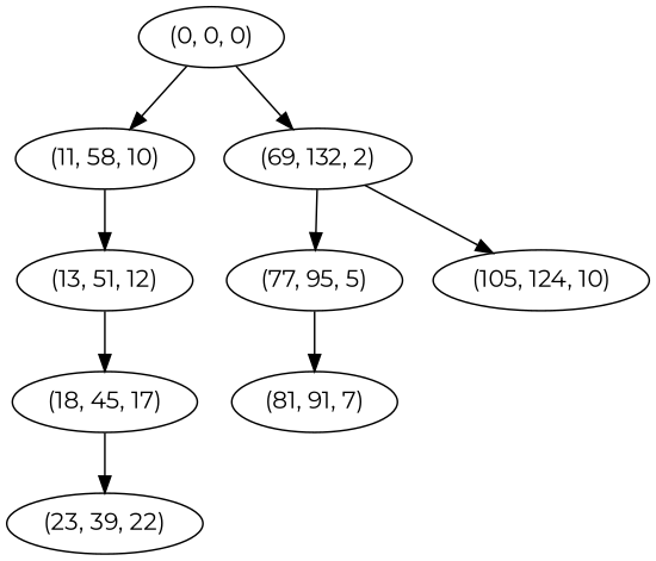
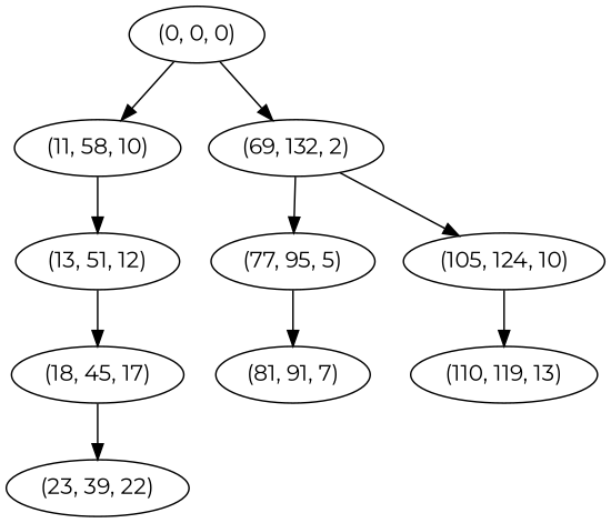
  digraph {
    fontname=Montserrat
    node [fontname=Montserrat]
    edge [fontname=Montserrat]
    "(0, 0, 0)"
    "(11, 58, 10)"
    "(69, 132, 2)"
    "(13, 51, 12)"
    "(77, 95, 5)"
    "(105, 124, 10)"
    "(18, 45, 17)"
    "(23, 39, 22)"
    n9 [label="(81, 91, 7)"]
+   "(110, 119, 13)"
    "(0, 0, 0)" -> "(11, 58, 10)"
    "(0, 0, 0)" -> "(69, 132, 2)"
    "(11, 58, 10)" -> "(13, 51, 12)"
    "(69, 132, 2)" -> "(77, 95, 5)"
    "(69, 132, 2)" -> "(105, 124, 10)"
    "(13, 51, 12)" -> "(18, 45, 17)"
    "(77, 95, 5)" -> n9
+   "(105, 124, 10)" -> "(110, 119, 13)"
    "(18, 45, 17)" -> "(23, 39, 22)"
  }
